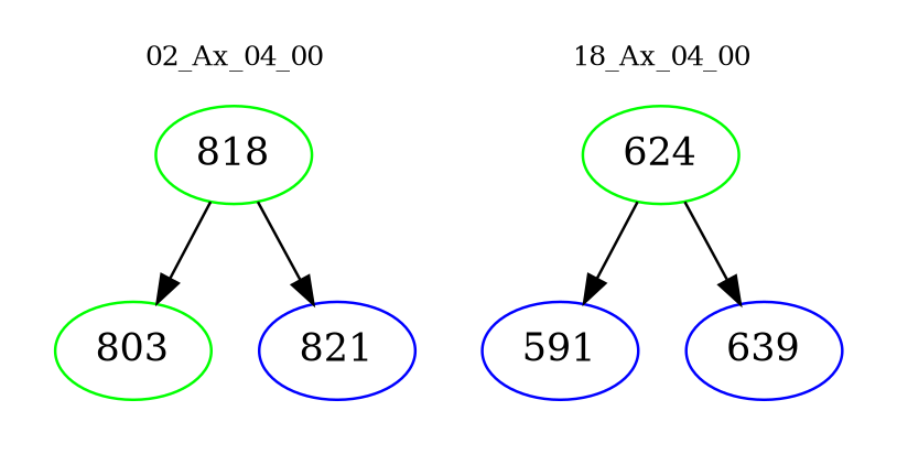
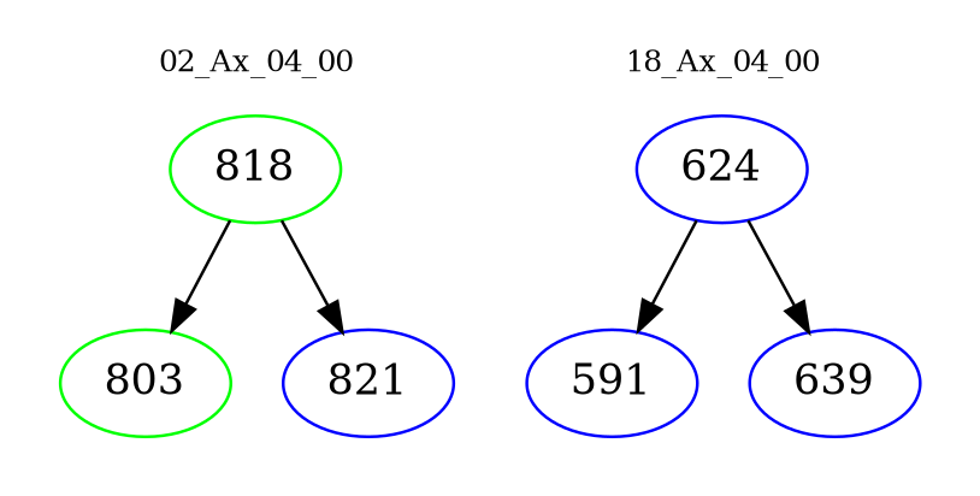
  digraph {
    node [color=blue]
    edge [color=black]
    n1 [color=green label=818]
    n2 [color=green label=803]
    n3 [label=821]
-   n4 [color=green label=624]
+   n4 [label=624]
    n5 [label=591]
    n6 [label=639]
    subgraph cluster_1 {
      color=white
      fontsize=10
      label="02_Ax_04_00"
      n1
      n2
      n3
    }
    subgraph cluster_2 {
      color=white
      fontsize=10
      label="18_Ax_04_00"
      n4
      n5
      n6
    }
    n1 -> n2
    n1 -> n3
    n4 -> n5
    n4 -> n6
  }
